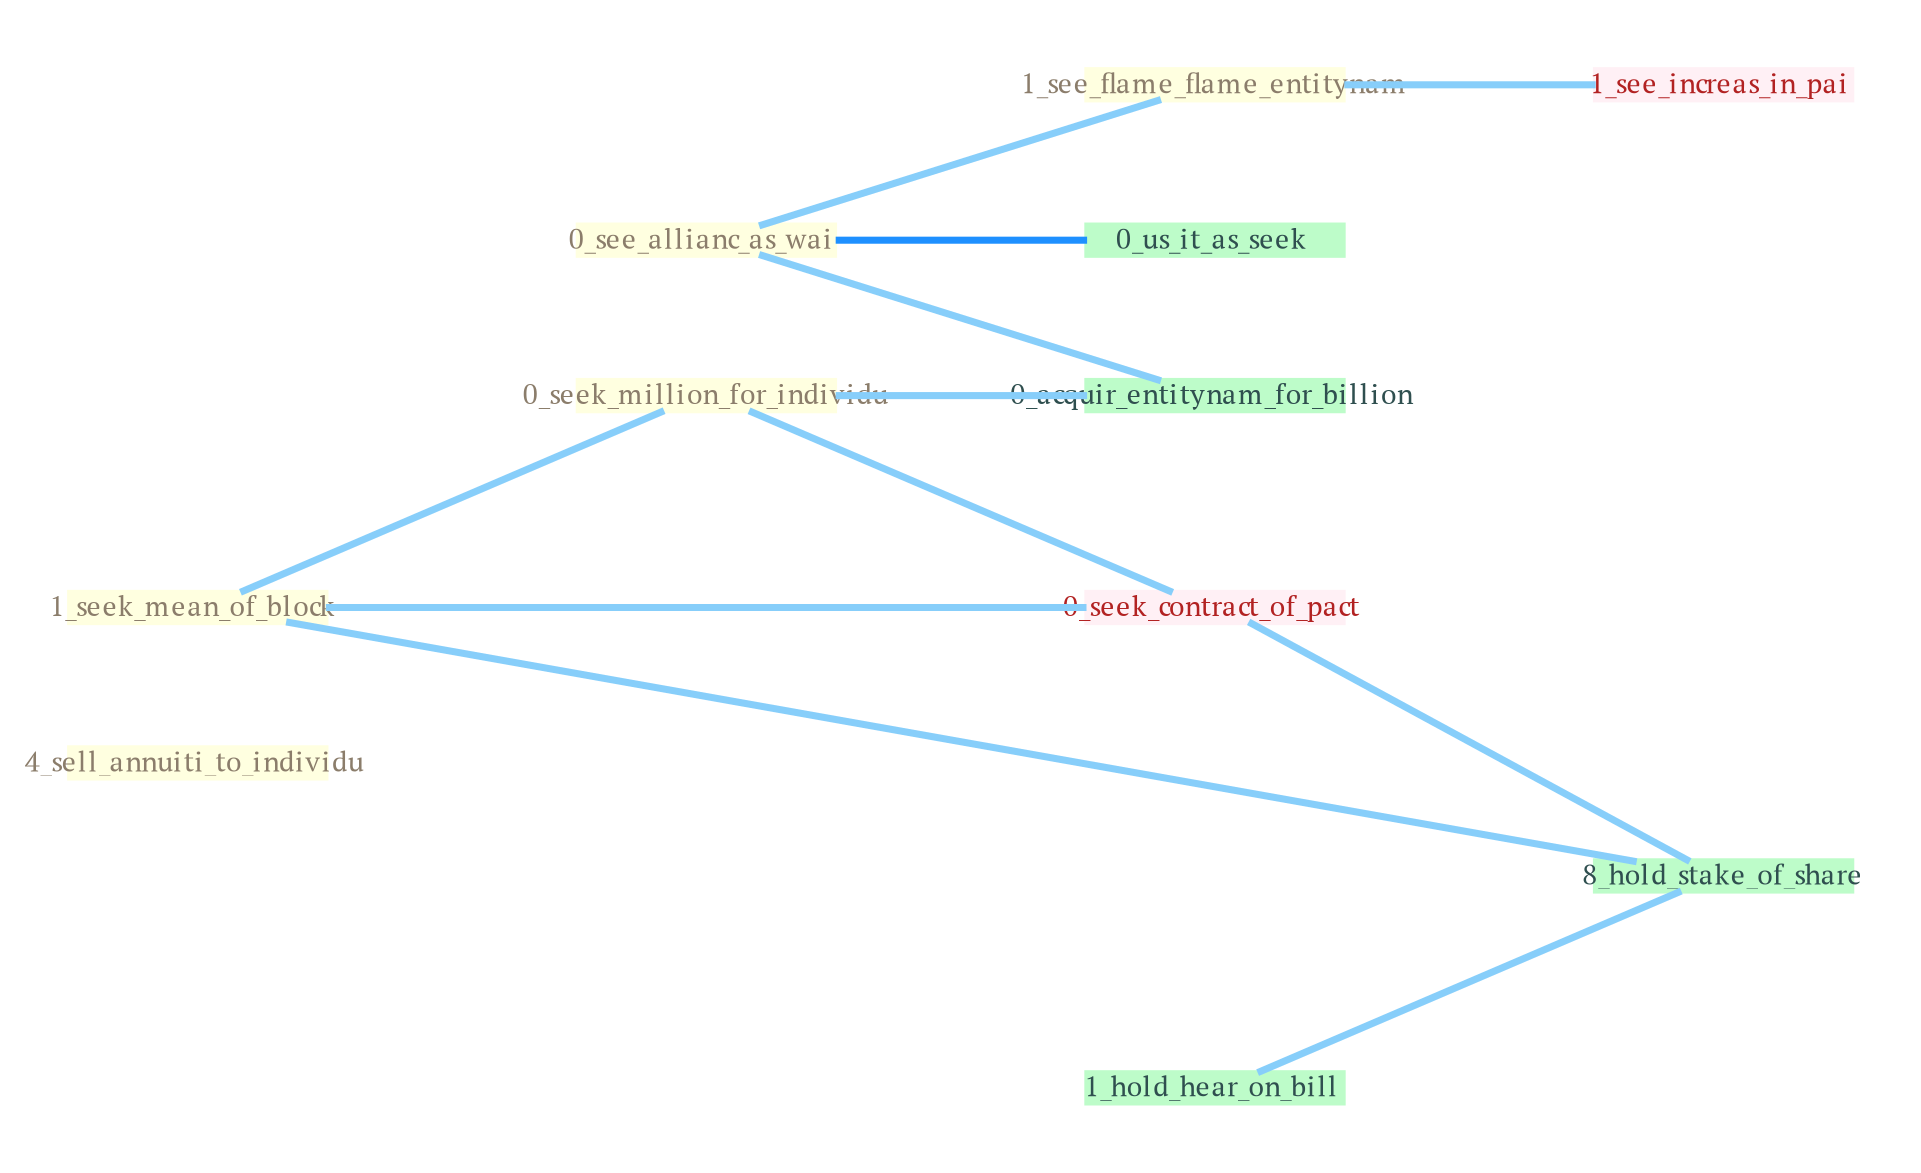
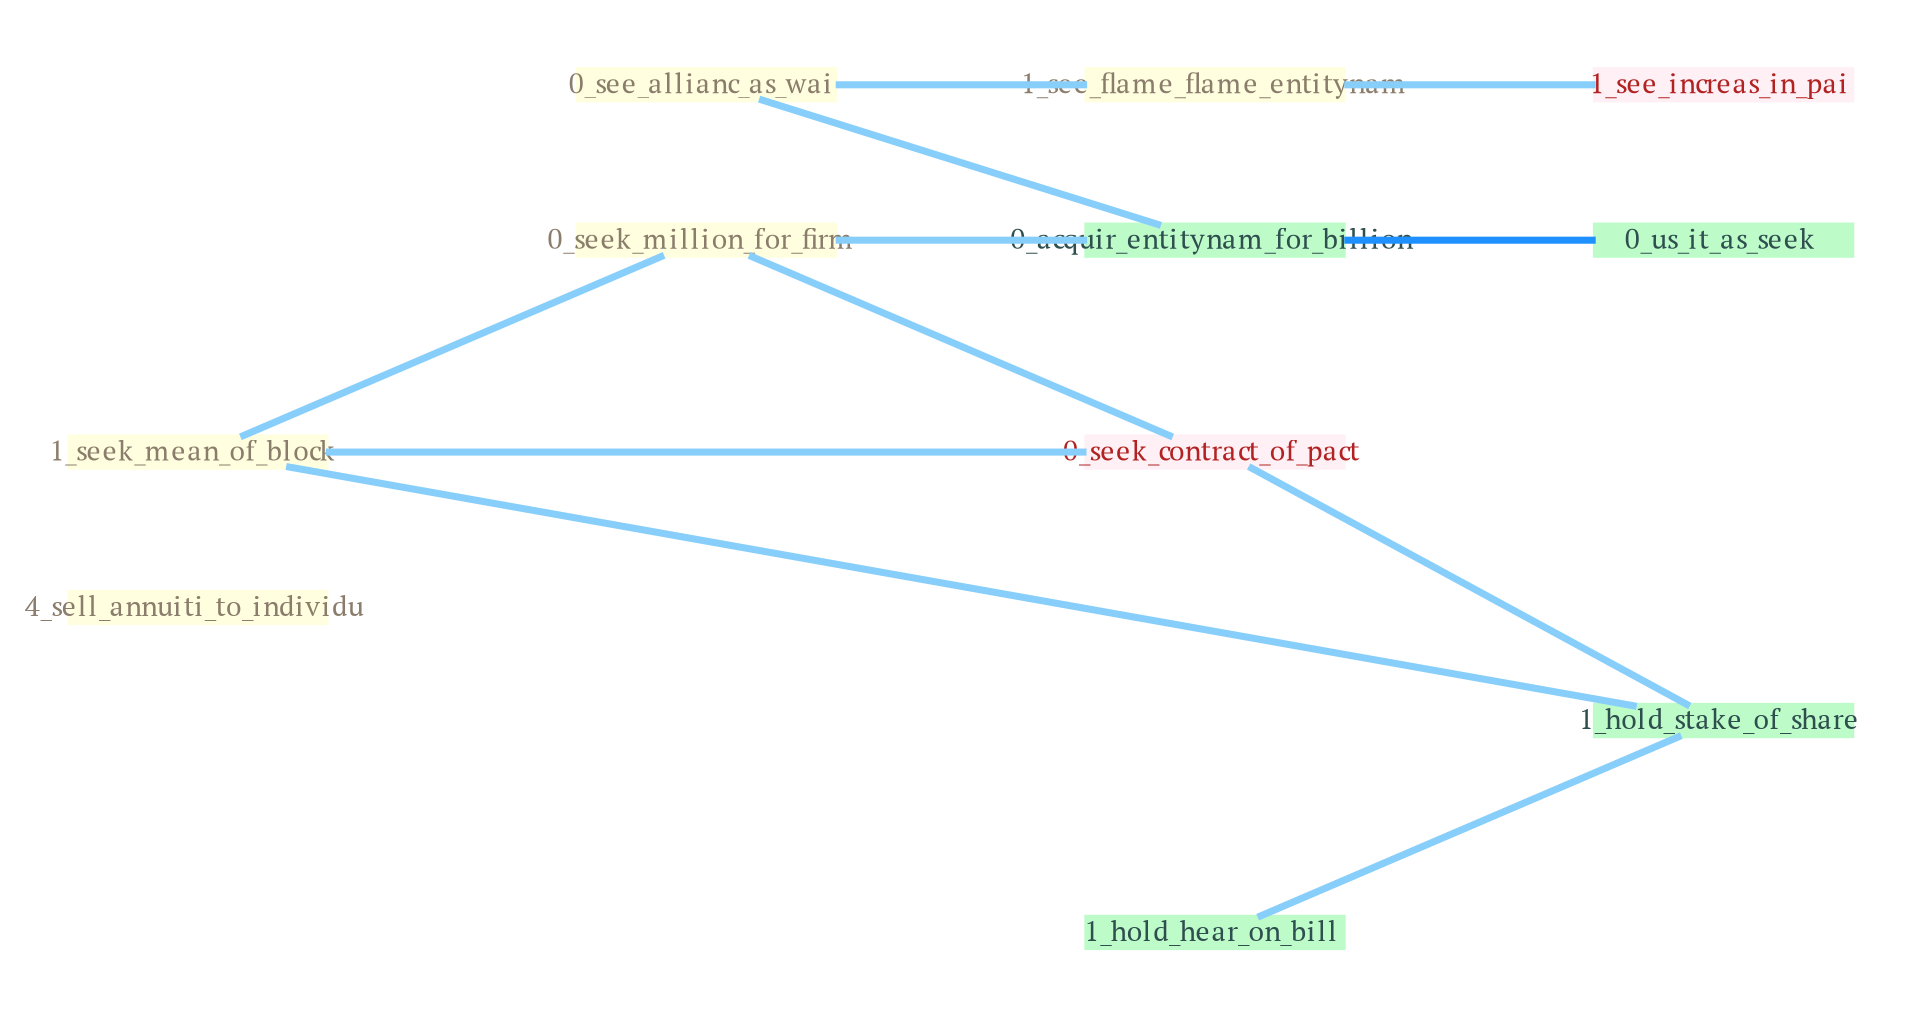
  graph {
    fontname="PT Serif"
    rankdir=LR
    node [color="#ffffe0" fixedsize=true fontcolor="#8b7d6b" fontname="PT Serif" fontsize=4 shape=polygon style=filled]
    edge [color="#87cefa" fontname="PT Serif" w=1]
    n1 [height=.06 label="4_sell_annuiti_to_individu" width=.5]
    "0_see_allianc_as_wai " [height=.06 width=.5]
    "1_seek_mean_of_block " [height=.06 width=.5]
-   "0_seek_million_for_firm " [height=.06 width=.5 label="0_seek_million_for_individu"]
+   "0_seek_million_for_firm " [height=.06 width=.5]
    n5 [height=.06 label="1_see_flame_flame_entitynam" width=.5]
    "0_seek_contract_of_pact " [color="#fff0f5" fontcolor="#b22222" height=.06 width=.5]
    "1_see_increas_in_pai " [color="#fff0f5" fontcolor="#b22222" height=.06 width=.5]
    n8 [color="#BDFCC9" fontcolor="#2f4f4f" height=.06 label="0_us_it_as_seek" width=.5]
    "0_acquir_entitynam_for_billion " [color="#BDFCC9" fontcolor="#2f4f4f" height=.06 width=.5]
-   "1_hold_stake_of_share " [color="#BDFCC9" fontcolor="#2f4f4f" height=.06 width=.5 label="8_hold_stake_of_share"]
+   "1_hold_stake_of_share " [color="#BDFCC9" fontcolor="#2f4f4f" height=.06 width=.5]
    "1_hold_hear_on_bill " [color="#BDFCC9" fontcolor="#2f4f4f" height=.06 width=.5]
    subgraph sub_1 {
      n1
      "0_see_allianc_as_wai "
      "1_seek_mean_of_block "
      "0_seek_million_for_firm "
      n5
    }
    subgraph sub_2 {
      "0_seek_contract_of_pact "
      "1_see_increas_in_pai "
    }
    "0_see_allianc_as_wai " -- n5
-   "0_see_allianc_as_wai " -- n8 [color="#1e90ff" w=2]
+   "0_acquir_entitynam_for_billion " -- n8 [color="#1e90ff" w=2]
    "0_see_allianc_as_wai " -- "0_acquir_entitynam_for_billion "
    "1_seek_mean_of_block " -- "0_seek_million_for_firm "
    "1_seek_mean_of_block " -- "0_seek_contract_of_pact " [w=2]
    "1_seek_mean_of_block " -- "1_hold_stake_of_share "
    "0_seek_million_for_firm " -- "0_seek_contract_of_pact "
    "0_seek_million_for_firm " -- "0_acquir_entitynam_for_billion "
    n5 -- "1_see_increas_in_pai "
    "0_seek_contract_of_pact " -- "1_hold_stake_of_share "
    "1_hold_hear_on_bill " -- "1_hold_stake_of_share "
  }
